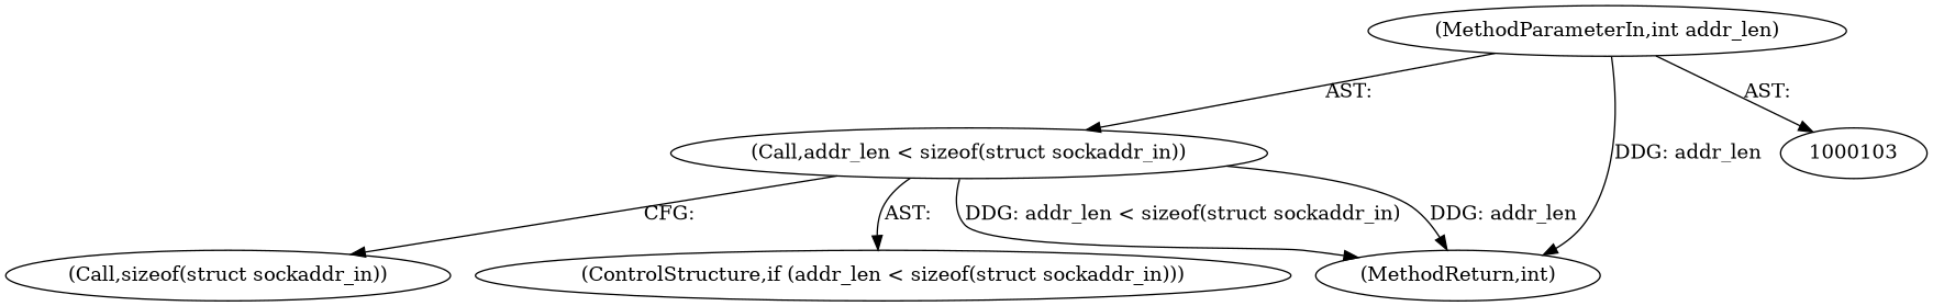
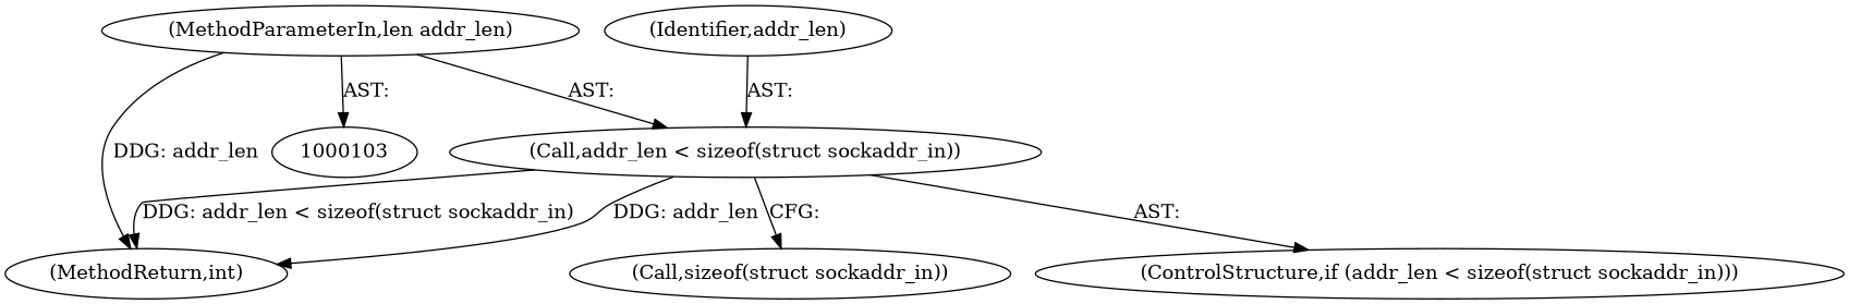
  digraph {
    n1 [label="(Call,addr_len < sizeof(struct sockaddr_in))"]
    n2 [label="(MethodReturn,int)"]
    n3 [label="(Call,sizeof(struct sockaddr_in))"]
    n4 [label="(ControlStructure,if (addr_len < sizeof(struct sockaddr_in)))"]
-   n5 [label="(MethodParameterIn,int addr_len)"]
+   n5 [label="(MethodParameterIn,len addr_len)"]
    1000103
+   n7 [label="(Identifier,addr_len)"]
    n1 -> n2 [label="DDG: addr_len"]
    n1 -> n2 [label="DDG: addr_len < sizeof(struct sockaddr_in)"]
    n1 -> n3 [label="CFG: "]
    n1 -> n4 [label="AST: "]
    n5 -> n1 [label="AST: "]
    n5 -> n2 [label="DDG: addr_len"]
    n5 -> 1000103 [label="AST: "]
+   n7 -> n1 [label="AST: "]
  }
